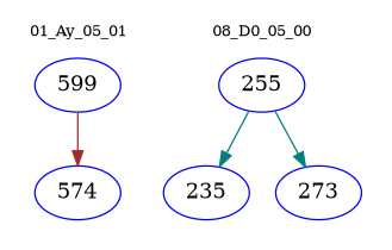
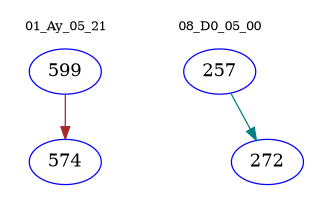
  digraph {
    node [color=blue]
    edge [color=teal]
    n1 [label=599]
    n2 [label=574]
-   n3 [label=255]
-   n4 [label=235]
-   n5 [label=273]
+   n3 [label=257]
+   n5 [label=272]
    subgraph cluster_1 {
      color=white
      fontsize=10
-     label="01_Ay_05_01"
+     label="01_Ay_05_21"
      n1
      n2
    }
    subgraph cluster_2 {
      color=white
      fontsize=10
      label="08_D0_05_00"
      n3
-     n4
      n5
    }
    n1 -> n2 [color=brown]
-   n3 -> n4
    n3 -> n5
  }
